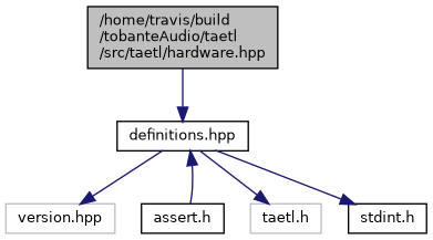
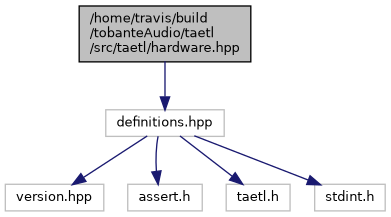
  digraph {
    node [color=grey75 fillcolor=white fontname=Helvetica fontsize=10 shape=record style=filled]
    edge [color=midnightblue fontname=Helvetica fontsize=10 labelfontname=Helvetica labelfontsize=10 style=solid]
    n1 [color=black fillcolor=grey75 fontcolor=black height=0.2 label="/home/travis/build\l/tobanteAudio/taetl\l/src/taetl/hardware.hpp" width=0.4]
-   n2 [color=black height=0.2 label="definitions.hpp" width=0.4]
+   n2 [height=0.2 label="definitions.hpp" width=0.4]
    n3 [height=0.2 label="version.hpp" width=0.4]
-   n4 [color=black height=0.2 label="assert.h" width=0.4]
+   n4 [height=0.2 label="assert.h" width=0.4]
    n5 [height=0.2 label="taetl.h" width=0.4]
-   n6 [color=black height=0.2 label="stdint.h" width=0.4]
+   n6 [height=0.2 label="stdint.h" width=0.4]
    n1 -> n2
    n2 -> n3
-   n4 -> n2
+   n2 -> n4
    n2 -> n5
    n2 -> n6
  }
